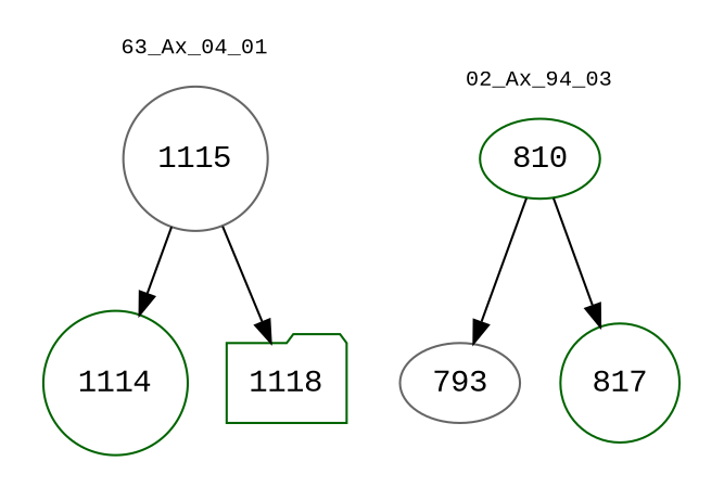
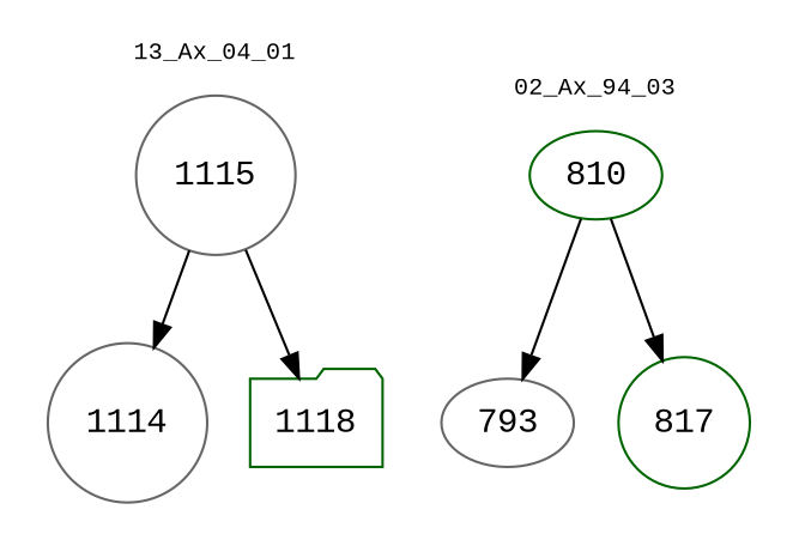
  digraph {
    fontname="Liberation Mono"
    node [color=darkgreen fontname="Liberation Mono" shape=circle]
    edge [arrowhead=normal color=black fontname="Liberation Mono"]
    n1 [color=gray40 label=1115]
-   n2 [label=1114]
+   n2 [color=gray40 label=1114]
    n3 [label=1118 shape=folder]
    n4 [label=810 shape=ellipse]
    n5 [color=gray40 label=793 shape=ellipse]
    n6 [label=817]
    subgraph cluster_1 {
      color=white
      fontsize=10
-     label="63_Ax_04_01"
+     label="13_Ax_04_01"
      n1
      n2
      n3
    }
    subgraph cluster_2 {
      color=white
      fontsize=10
      label="02_Ax_94_03"
      n4
      n5
      n6
    }
    n1 -> n2
    n1 -> n3
    n4 -> n5
    n4 -> n6
  }
